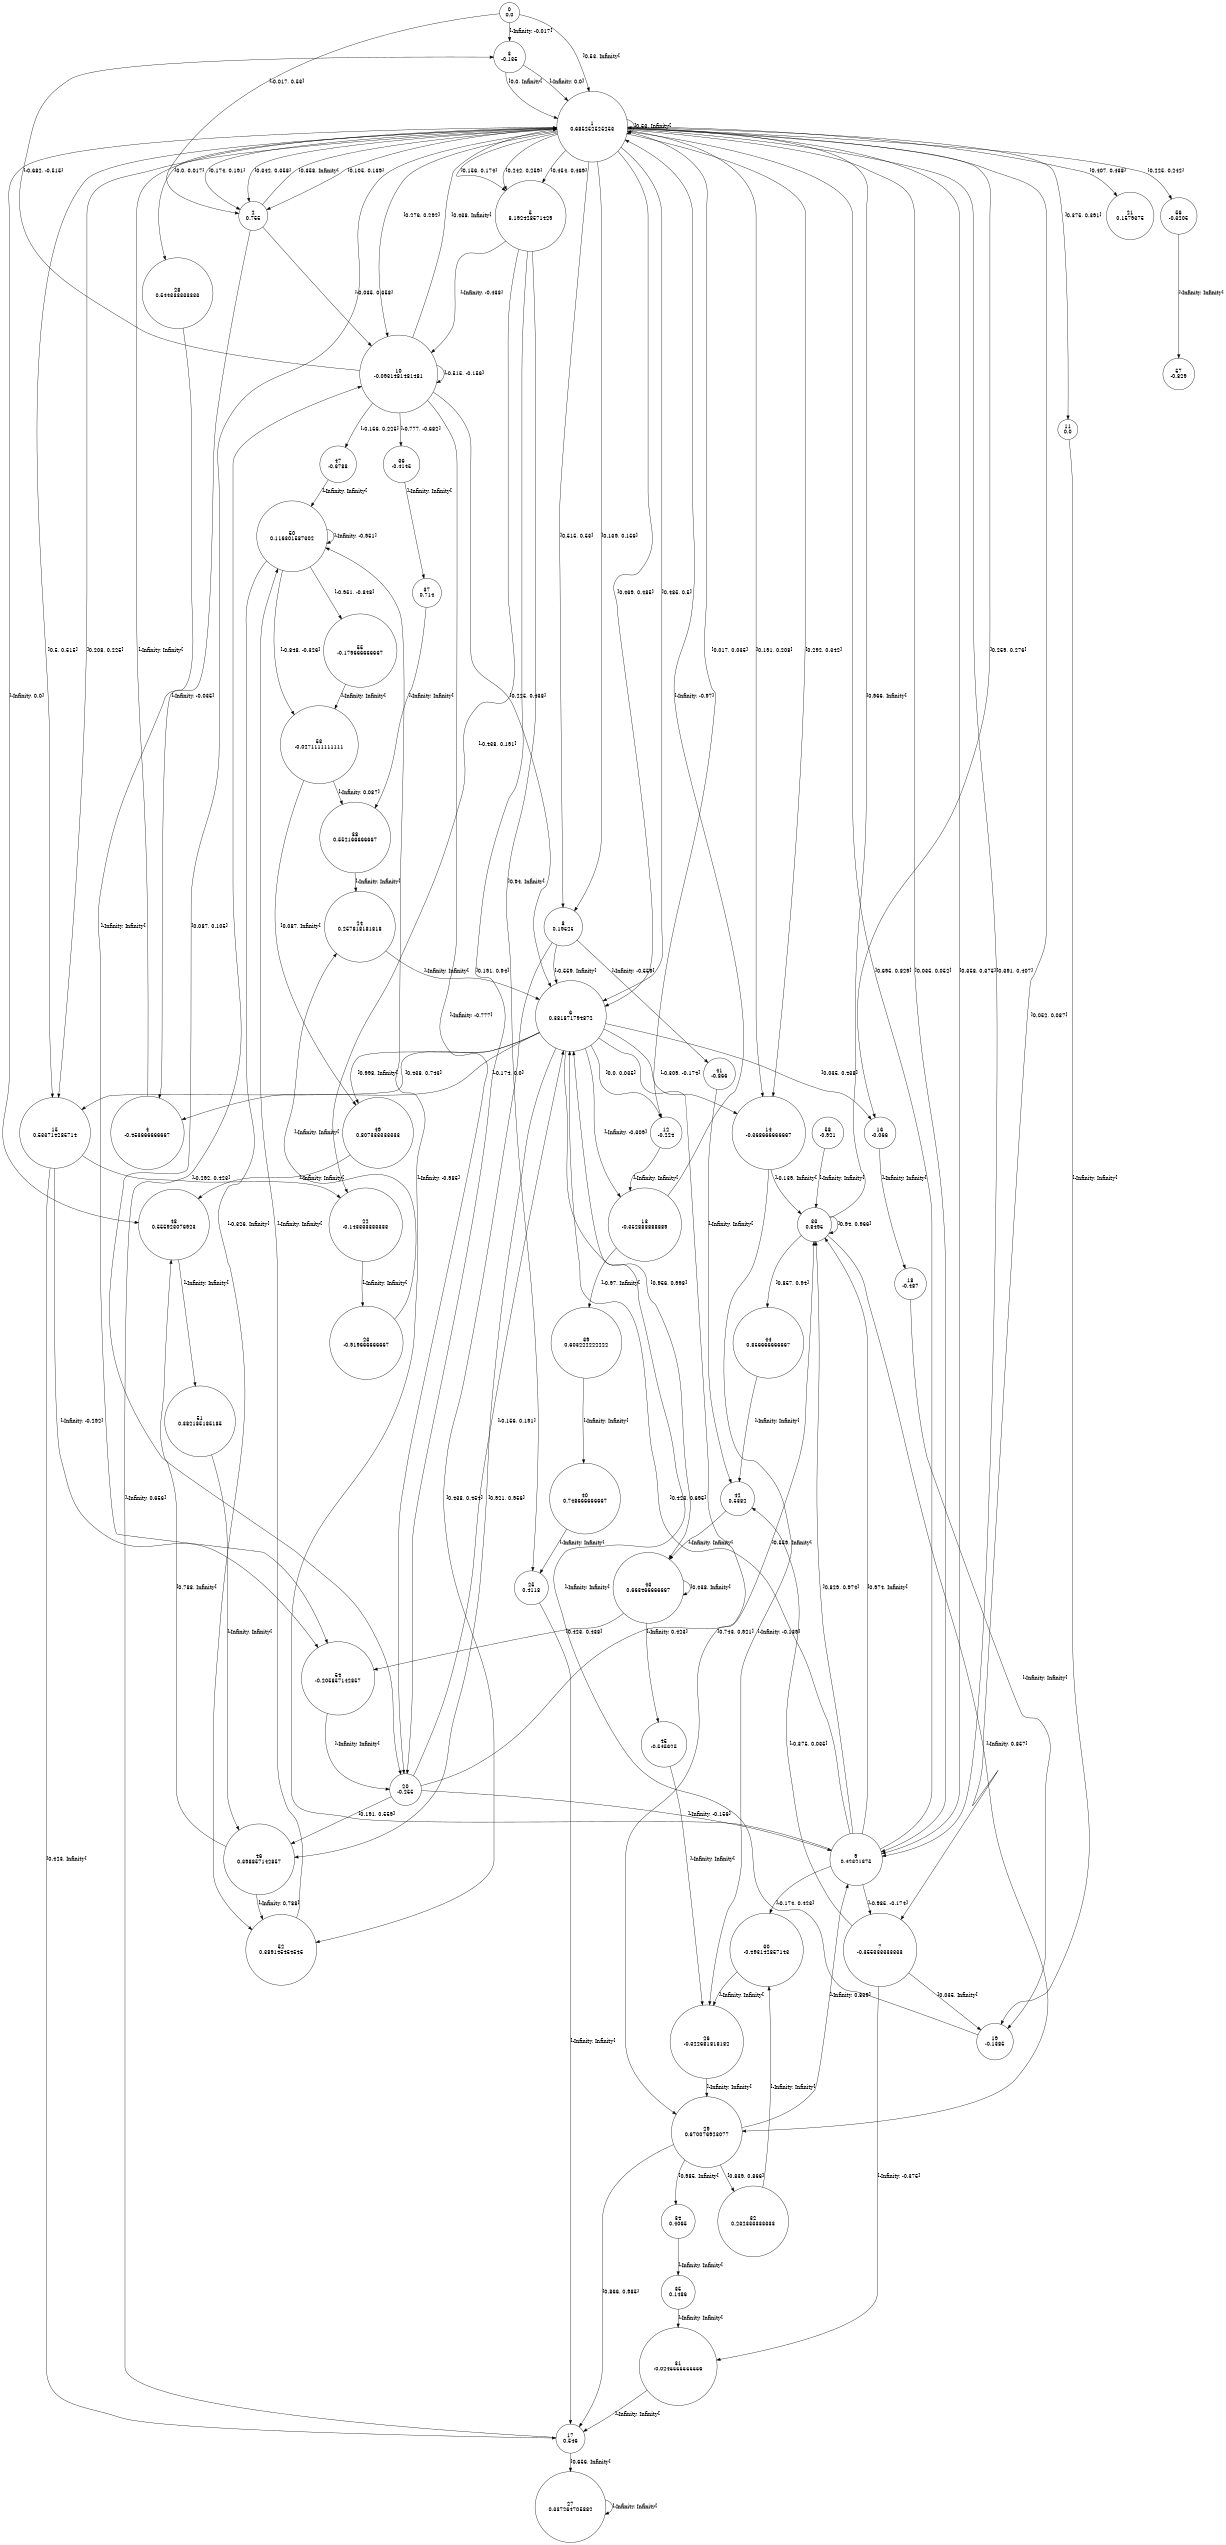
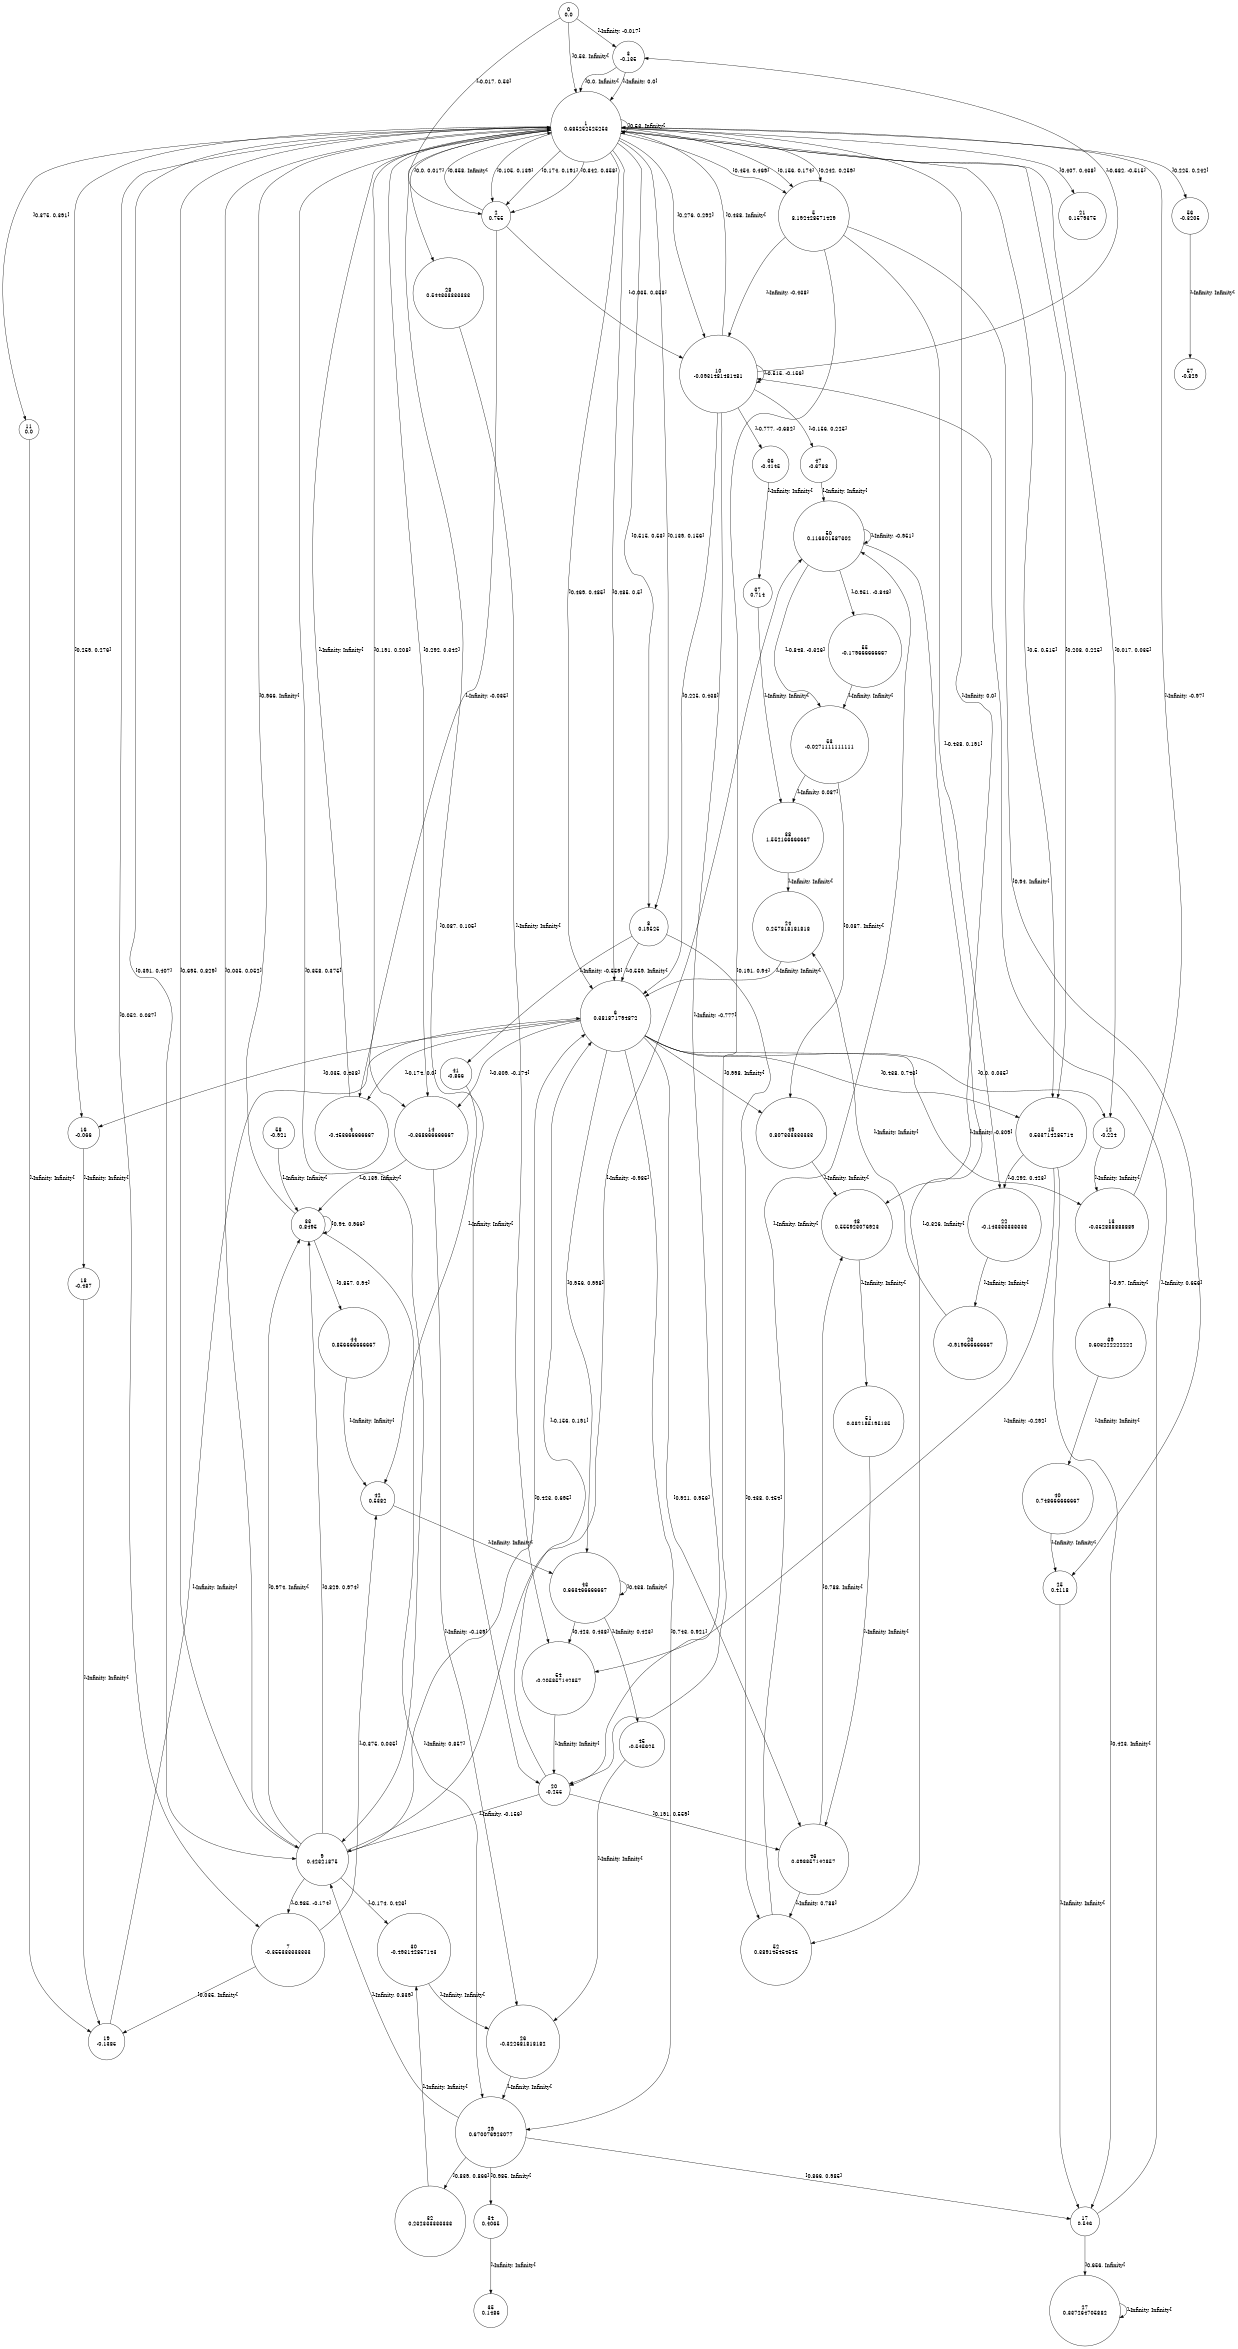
  digraph {
    node [shape=circle]
    n1 [label="0\n0.0"]
    n2 [label="3\n-0.135"]
    n3 [label="2\n0.755"]
    n4 [label="1\n0.685252525253"]
    n5 [label="10\n-0.0931481481481"]
    n6 [label="4\n-0.453666666667"]
    n7 [label="48\n0.555923076923"]
    n8 [label="28\n0.544333333333"]
    n9 [label="12\n-0.224"]
    n10 [label="9\n0.42321875"]
    n11 [label="7\n-0.355333333333"]
    n12 [label="20\n-0.255"]
    n13 [label="8\n0.19525"]
    n14 [label="5\n8.192428571429"]
    n15 [label="14\n-0.368666666667"]
    n16 [label="15\n0.533714285714"]
    n17 [label="56\n-0.3205"]
    n18 [label="16\n-0.066"]
    n19 [label="11\n0.0"]
    n20 [label="21\n0.1579375"]
    n21 [label="6\n0.381871794872"]
    n22 [label="36\n-0.4145"]
    n23 [label="47\n-0.6788"]
-   n24 [label="51\n0.382185185185"]
+   n24 [label="51\n0.382185195185"]
    n25 [label="54\n-0.205857142857"]
    n26 [label="13\n-0.352888888889"]
    n27 [label="50\n0.116301587302"]
    n28 [label="30\n-0.493142857143"]
    n29 [label="33\n0.8495"]
-   n30 [label="31\n-0.0245555555556"]
    n31 [label="42\n0.5382"]
    n32 [label="19\n-0.1385"]
    n33 [label="46\n0.398857142857"]
    n34 [label="52\n0.389145454545"]
    n35 [label="41\n-0.866"]
    n36 [label="22\n-0.143333333333"]
    n37 [label="25\n0.4118"]
    n38 [label="26\n-0.322681818182"]
    n39 [label="17\n0.546"]
    n40 [label="57\n-0.829"]
    n41 [label="18\n-0.487"]
    n42 [label="29\n0.670076923077"]
    n43 [label="43\n0.663466666667"]
    n44 [label="49\n0.807333333333"]
    n45 [label="39\n0.603222222222"]
    n46 [label="55\n-0.179666666667"]
    n47 [label="53\n-0.0271111111111"]
    n48 [label="44\n0.856666666667"]
    n49 [label="23\n-0.919666666667"]
    n50 [label="27\n0.337264705882"]
    n51 [label="37\n0.714"]
    n52 [label="32\n0.232333333333"]
    n53 [label="34\n0.4065"]
    n54 [label="45\n-0.545625"]
    n55 [label="24\n0.257818181818"]
    n56 [label="40\n0.748666666667"]
    n57 [label="35\n0.1486"]
-   n58 [label="38\n0.552166666667"]
+   n58 [label="38\n1.552166666667"]
    n59 [label="58\n-0.921"]
    n1 -> n2 [label="]-Infinity, -0.017]"]
    n1 -> n3 [label="]-0.017, 0.53]"]
    n1 -> n4 [label="]0.53, Infinity["]
    n2 -> n4 [label="]-Infinity, 0.0]"]
    n2 -> n4 [label="]0.0, Infinity["]
    n3 -> n4 [label="]0.358, Infinity["]
    n3 -> n5 [label="]-0.035, 0.358]"]
    n3 -> n6 [label="]-Infinity, -0.035]"]
    n4 -> n3 [label="]0.105, 0.139]"]
    n4 -> n3 [label="]0.174, 0.191]"]
    n4 -> n3 [label="]0.342, 0.358]"]
    n4 -> n4 [label="]0.53, Infinity["]
    n4 -> n5 [label="]0.276, 0.292]"]
    n4 -> n7 [label="]-Infinity, 0.0]"]
    n4 -> n8 [label="]0.0, 0.017]"]
    n4 -> n9 [label="]0.017, 0.035]"]
    n4 -> n10 [label="]0.035, 0.052]"]
    n4 -> n10 [label="]0.358, 0.375]"]
    n4 -> n10 [label="]0.391, 0.407]"]
    n4 -> n11 [label="]0.052, 0.087]"]
    n4 -> n12 [label="]0.087, 0.105]"]
    n4 -> n13 [label="]0.139, 0.156]"]
    n4 -> n13 [label="]0.515, 0.53]"]
    n4 -> n14 [label="]0.156, 0.174]"]
    n4 -> n14 [label="]0.242, 0.259]"]
    n4 -> n14 [label="]0.454, 0.469]"]
    n4 -> n15 [label="]0.191, 0.208]"]
    n4 -> n15 [label="]0.292, 0.342]"]
    n4 -> n16 [label="]0.208, 0.225]"]
    n4 -> n16 [label="]0.5, 0.515]"]
    n4 -> n17 [label="]0.225, 0.242]"]
    n4 -> n18 [label="]0.259, 0.276]"]
    n4 -> n19 [label="]0.375, 0.391]"]
    n4 -> n20 [label="]0.407, 0.438]"]
    n4 -> n21 [label="]0.469, 0.485]"]
    n4 -> n21 [label="]0.485, 0.5]"]
    n5 -> n2 [label="]-0.682, -0.515]"]
    n5 -> n4 [label="]0.438, Infinity["]
    n5 -> n5 [label="]-0.515, -0.156]"]
    n5 -> n12 [label="]-Infinity, -0.777]"]
    n5 -> n21 [label="]0.225, 0.438]"]
    n5 -> n22 [label="]-0.777, -0.682]"]
    n5 -> n23 [label="]-0.156, 0.225]"]
    n6 -> n4 [label="]-Infinity, Infinity["]
    n7 -> n24 [label="]-Infinity, Infinity["]
    n8 -> n25 [label="]-Infinity, Infinity["]
    n9 -> n26 [label="]-Infinity, Infinity["]
    n10 -> n4 [label="]0.695, 0.829]"]
    n10 -> n11 [label="]-0.985, -0.174]"]
    n10 -> n21 [label="]0.423, 0.695]"]
    n10 -> n27 [label="]-Infinity, -0.985]"]
    n10 -> n28 [label="]-0.174, 0.423]"]
    n10 -> n29 [label="]0.829, 0.974]"]
    n10 -> n29 [label="]0.974, Infinity["]
-   n11 -> n30 [label="]-Infinity, -0.375]"]
    n11 -> n31 [label="]-0.375, 0.035]"]
    n11 -> n32 [label="]0.035, Infinity["]
    n12 -> n10 [label="]-Infinity, -0.156]"]
    n12 -> n21 [label="]-0.156, 0.191]"]
-   n12 -> n29 [label="]0.559, Infinity["]
    n12 -> n33 [label="]0.191, 0.559]"]
    n13 -> n21 [label="]-0.559, Infinity["]
    n13 -> n34 [label="]0.438, 0.454]"]
    n13 -> n35 [label="]-Infinity, -0.559]"]
    n14 -> n5 [label="]-Infinity, -0.438]"]
    n14 -> n12 [label="]0.191, 0.94]"]
    n14 -> n36 [label="]-0.438, 0.191]"]
    n14 -> n37 [label="]0.94, Infinity["]
    n15 -> n29 [label="]-0.139, Infinity["]
    n15 -> n38 [label="]-Infinity, -0.139]"]
    n16 -> n25 [label="]-Infinity, -0.292]"]
    n16 -> n36 [label="]-0.292, 0.423]"]
    n16 -> n39 [label="]0.423, Infinity["]
    n17 -> n40 [label="]-Infinity, Infinity["]
    n18 -> n41 [label="]-Infinity, Infinity["]
    n19 -> n32 [label="]-Infinity, Infinity["]
    n21 -> n6 [label="]-0.174, 0.0]"]
    n21 -> n9 [label="]0.0, 0.035]"]
    n21 -> n15 [label="]-0.309, -0.174]"]
    n21 -> n16 [label="]0.438, 0.743]"]
    n21 -> n18 [label="]0.035, 0.438]"]
    n21 -> n26 [label="]-Infinity, -0.309]"]
    n21 -> n33 [label="]0.921, 0.956]"]
    n21 -> n42 [label="]0.743, 0.921]"]
    n21 -> n43 [label="]0.956, 0.998]"]
    n21 -> n44 [label="]0.998, Infinity["]
    n22 -> n51 [label="]-Infinity, Infinity["]
    n23 -> n27 [label="]-Infinity, Infinity["]
    n24 -> n33 [label="]-Infinity, Infinity["]
    n25 -> n12 [label="]-Infinity, Infinity["]
    n26 -> n4 [label="]-Infinity, -0.97]"]
    n26 -> n45 [label="]-0.97, Infinity["]
    n27 -> n27 [label="]-Infinity, -0.951]"]
    n27 -> n34 [label="]-0.326, Infinity["]
    n27 -> n46 [label="]-0.951, -0.848]"]
    n27 -> n47 [label="]-0.848, -0.326]"]
    n28 -> n38 [label="]-Infinity, Infinity["]
    n29 -> n4 [label="]0.966, Infinity["]
    n29 -> n29 [label="]0.94, 0.966]"]
    n29 -> n42 [label="]-Infinity, 0.857]"]
    n29 -> n48 [label="]0.857, 0.94]"]
-   n30 -> n39 [label="]-Infinity, Infinity["]
    n31 -> n43 [label="]-Infinity, Infinity["]
    n32 -> n21 [label="]-Infinity, Infinity["]
    n33 -> n7 [label="]0.788, Infinity["]
    n33 -> n34 [label="]-Infinity, 0.788]"]
    n34 -> n27 [label="]-Infinity, Infinity["]
    n35 -> n31 [label="]-Infinity, Infinity["]
    n36 -> n49 [label="]-Infinity, Infinity["]
    n37 -> n39 [label="]-Infinity, Infinity["]
    n38 -> n42 [label="]-Infinity, Infinity["]
    n39 -> n5 [label="]-Infinity, 0.656]"]
    n39 -> n50 [label="]0.656, Infinity["]
    n41 -> n32 [label="]-Infinity, Infinity["]
    n42 -> n10 [label="]-Infinity, 0.839]"]
    n42 -> n39 [label="]0.866, 0.985]"]
    n42 -> n52 [label="]0.839, 0.866]"]
    n42 -> n53 [label="]0.985, Infinity["]
    n43 -> n25 [label="]0.423, 0.438]"]
    n43 -> n43 [label="]0.438, Infinity["]
    n43 -> n54 [label="]-Infinity, 0.423]"]
    n44 -> n7 [label="]-Infinity, Infinity["]
    n45 -> n56 [label="]-Infinity, Infinity["]
    n46 -> n47 [label="]-Infinity, Infinity["]
    n47 -> n44 [label="]0.087, Infinity["]
    n47 -> n58 [label="]-Infinity, 0.087]"]
    n48 -> n31 [label="]-Infinity, Infinity["]
    n49 -> n55 [label="]-Infinity, Infinity["]
    n50 -> n50 [label="]-Infinity, Infinity["]
    n51 -> n58 [label="]-Infinity, Infinity["]
    n52 -> n28 [label="]-Infinity, Infinity["]
    n53 -> n57 [label="]-Infinity, Infinity["]
    n54 -> n38 [label="]-Infinity, Infinity["]
    n55 -> n21 [label="]-Infinity, Infinity["]
    n56 -> n37 [label="]-Infinity, Infinity["]
-   n57 -> n30 [label="]-Infinity, Infinity["]
    n58 -> n55 [label="]-Infinity, Infinity["]
    n59 -> n29 [label="]-Infinity, Infinity["]
  }
